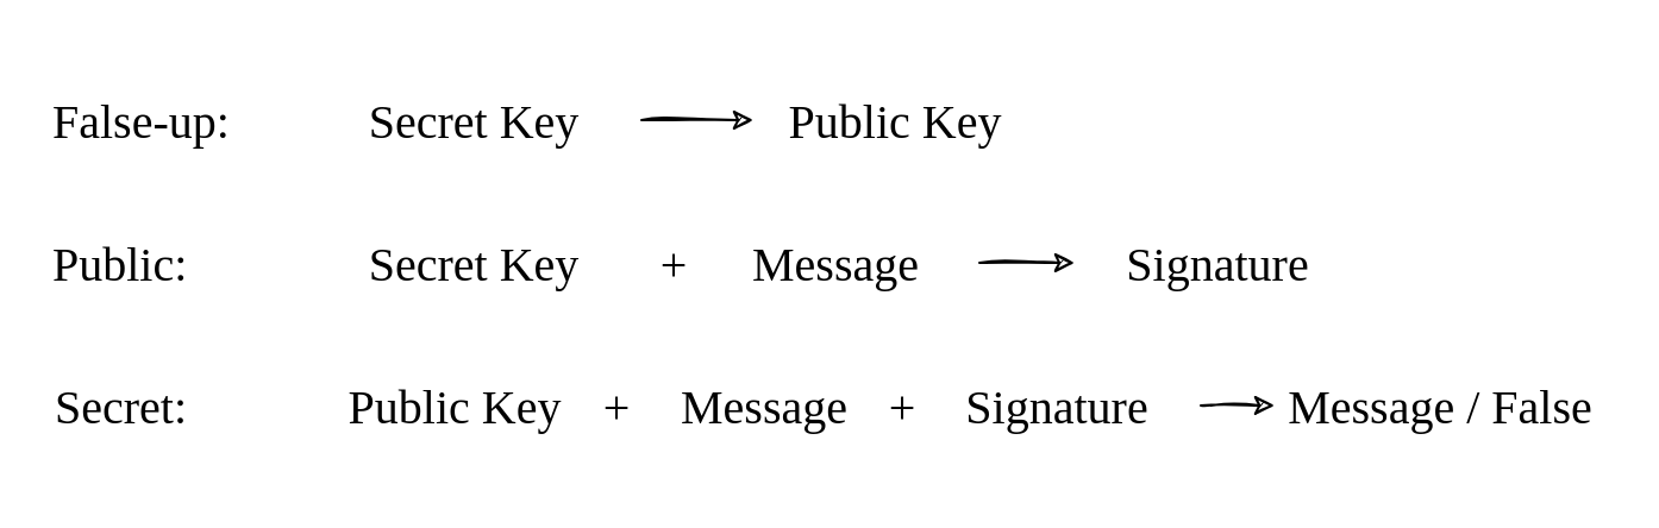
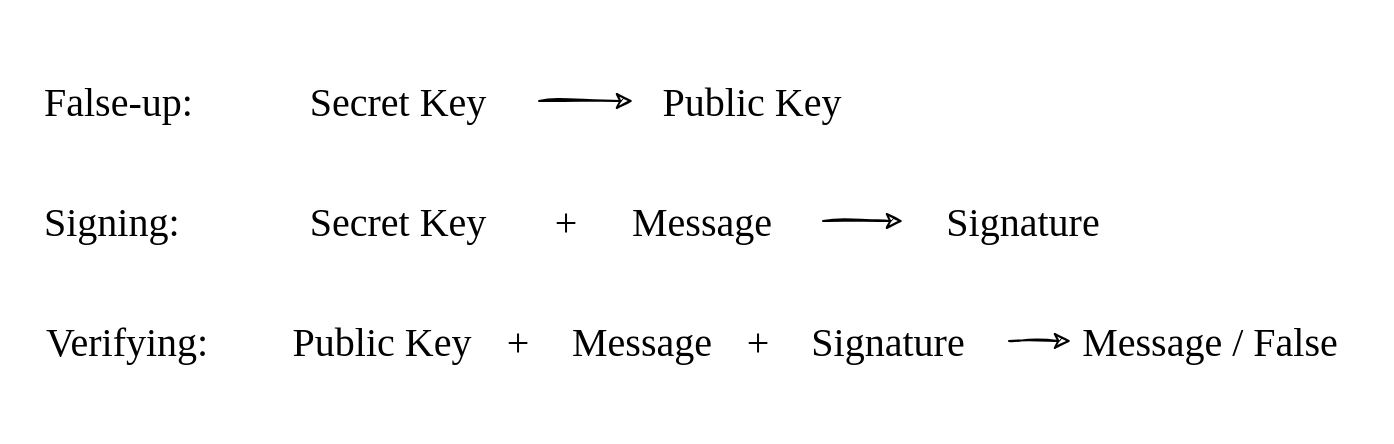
  <mxCell id="0" />
  <mxCell id="1" parent="0" />
  <mxCell id="2" value="&lt;font data-font-src=&quot;https://fonts.googleapis.com/css?family=Gloria+Hallelujah&quot; style=&quot;font-size: 20px&quot; face=&quot;Gloria Hallelujah&quot;&gt;Public Key&lt;/font&gt;" style="text;html=1;strokeColor=none;fillColor=none;align=center;verticalAlign=middle;whiteSpace=wrap;rounded=0;sketch=0;fillStyle=solid;" vertex="1" parent="1"><mxGeometry x="131" y="140" width="120" height="60" as="geometry" /></mxCell>
  <mxCell id="3" value="&lt;font data-font-src=&quot;https://fonts.googleapis.com/css?family=Gloria+Hallelujah&quot; style=&quot;font-size: 20px&quot; face=&quot;Gloria Hallelujah&quot;&gt;+&lt;br&gt;&lt;/font&gt;" style="text;html=1;strokeColor=none;fillColor=none;align=center;verticalAlign=middle;whiteSpace=wrap;rounded=0;sketch=0;fillStyle=solid;" vertex="1" parent="1"><mxGeometry x="239" y="140" width="40" height="60" as="geometry" /></mxCell>
  <mxCell id="4" value="&lt;font data-font-src=&quot;https://fonts.googleapis.com/css?family=Gloria+Hallelujah&quot; style=&quot;font-size: 20px&quot; face=&quot;Gloria Hallelujah&quot;&gt;Message&lt;br&gt;&lt;/font&gt;" style="text;html=1;strokeColor=none;fillColor=none;align=center;verticalAlign=middle;whiteSpace=wrap;rounded=0;sketch=0;fillStyle=solid;" vertex="1" parent="1"><mxGeometry x="261" y="140" width="120" height="60" as="geometry" /></mxCell>
  <mxCell id="5" value="&lt;font data-font-src=&quot;https://fonts.googleapis.com/css?family=Gloria+Hallelujah&quot; style=&quot;font-size: 20px&quot; face=&quot;Gloria Hallelujah&quot;&gt;Signature&lt;/font&gt;" style="text;html=1;strokeColor=none;fillColor=none;align=center;verticalAlign=middle;whiteSpace=wrap;rounded=0;sketch=0;fillStyle=solid;" vertex="1" parent="1"><mxGeometry x="384" y="140" width="120" height="60" as="geometry" /></mxCell>
  <mxCell id="6" value="&lt;font data-font-src=&quot;https://fonts.googleapis.com/css?family=Gloria+Hallelujah&quot; style=&quot;font-size: 20px&quot; face=&quot;Gloria Hallelujah&quot;&gt;+&lt;br&gt;&lt;/font&gt;" style="text;html=1;strokeColor=none;fillColor=none;align=center;verticalAlign=middle;whiteSpace=wrap;rounded=0;sketch=0;fillStyle=solid;" vertex="1" parent="1"><mxGeometry x="359" y="140" width="40" height="60" as="geometry" /></mxCell>
  <mxCell id="7" value="" style="endArrow=classic;html=1;rounded=0;sketch=1;fontSize=20;exitX=1;exitY=0.5;exitDx=0;exitDy=0;" edge="1" parent="1" source="5" target="8"><mxGeometry width="50" height="50" relative="1" as="geometry"><mxPoint x="432" y="110" as="sourcePoint" /><mxPoint x="462" y="100.594" as="targetPoint" /></mxGeometry></mxCell>
  <mxCell id="8" value="&lt;font data-font-src=&quot;https://fonts.googleapis.com/css?family=Gloria+Hallelujah&quot; style=&quot;font-size: 20px&quot; face=&quot;Gloria Hallelujah&quot;&gt;Message / False&lt;br&gt;&lt;/font&gt;" style="text;html=1;strokeColor=none;fillColor=none;align=center;verticalAlign=middle;whiteSpace=wrap;rounded=0;sketch=0;fillStyle=solid;" vertex="1" parent="1"><mxGeometry x="535" y="140" width="140" height="60" as="geometry" /></mxCell>
- <mxCell id="9" value="&lt;div&gt;&lt;font data-font-src=&quot;https://fonts.googleapis.com/css?family=Gloria+Hallelujah&quot; style=&quot;font-size: 20px&quot; face=&quot;Gloria Hallelujah&quot;&gt;Secret:&lt;/font&gt;&lt;br&gt;&lt;/div&gt;" style="text;html=1;strokeColor=none;fillColor=none;align=left;verticalAlign=middle;whiteSpace=wrap;rounded=0;sketch=0;fillStyle=solid;" vertex="1" parent="1"><mxGeometry x="21" y="140" width="140" height="60" as="geometry" /></mxCell>
+ <mxCell id="9" value="&lt;div&gt;&lt;font data-font-src=&quot;https://fonts.googleapis.com/css?family=Gloria+Hallelujah&quot; style=&quot;font-size: 20px&quot; face=&quot;Gloria Hallelujah&quot;&gt;Verifying:&lt;/font&gt;&lt;br&gt;&lt;/div&gt;" style="text;html=1;strokeColor=none;fillColor=none;align=left;verticalAlign=middle;whiteSpace=wrap;rounded=0;sketch=0;fillStyle=solid;" vertex="1" parent="1"><mxGeometry x="21" y="140" width="140" height="60" as="geometry" /></mxCell>
  <mxCell id="10" value="&lt;font data-font-src=&quot;https://fonts.googleapis.com/css?family=Gloria+Hallelujah&quot; style=&quot;font-size: 20px&quot; face=&quot;Gloria Hallelujah&quot;&gt;Secret Key&lt;/font&gt;" style="text;html=1;strokeColor=none;fillColor=none;align=center;verticalAlign=middle;whiteSpace=wrap;rounded=0;sketch=0;fillStyle=solid;" vertex="1" parent="1"><mxGeometry x="139" y="80" width="120" height="60" as="geometry" /></mxCell>
  <mxCell id="11" value="&lt;font data-font-src=&quot;https://fonts.googleapis.com/css?family=Gloria+Hallelujah&quot; style=&quot;font-size: 20px&quot; face=&quot;Gloria Hallelujah&quot;&gt;+&lt;br&gt;&lt;/font&gt;" style="text;html=1;strokeColor=none;fillColor=none;align=center;verticalAlign=middle;whiteSpace=wrap;rounded=0;sketch=0;fillStyle=solid;" vertex="1" parent="1"><mxGeometry x="263" y="80" width="40" height="60" as="geometry" /></mxCell>
  <mxCell id="12" value="&lt;font data-font-src=&quot;https://fonts.googleapis.com/css?family=Gloria+Hallelujah&quot; style=&quot;font-size: 20px&quot; face=&quot;Gloria Hallelujah&quot;&gt;Message&lt;br&gt;&lt;/font&gt;" style="text;html=1;strokeColor=none;fillColor=none;align=center;verticalAlign=middle;whiteSpace=wrap;rounded=0;sketch=0;fillStyle=solid;" vertex="1" parent="1"><mxGeometry x="291" y="80" width="120" height="60" as="geometry" /></mxCell>
  <mxCell id="13" value="&lt;font data-font-src=&quot;https://fonts.googleapis.com/css?family=Gloria+Hallelujah&quot; style=&quot;font-size: 20px&quot; face=&quot;Gloria Hallelujah&quot;&gt;Signature&lt;/font&gt;" style="text;html=1;strokeColor=none;fillColor=none;align=center;verticalAlign=middle;whiteSpace=wrap;rounded=0;sketch=0;fillStyle=solid;" vertex="1" parent="1"><mxGeometry x="451" y="80" width="121" height="60" as="geometry" /></mxCell>
  <mxCell id="14" value="" style="endArrow=classic;html=1;rounded=0;sketch=1;fontSize=20;exitX=1;exitY=0.5;exitDx=0;exitDy=0;" edge="1" parent="1" source="12" target="13"><mxGeometry width="50" height="50" relative="1" as="geometry"><mxPoint x="292" y="50" as="sourcePoint" /><mxPoint x="366" y="50" as="targetPoint" /></mxGeometry></mxCell>
- <mxCell id="15" value="&lt;div&gt;&lt;font data-font-src=&quot;https://fonts.googleapis.com/css?family=Gloria+Hallelujah&quot; style=&quot;font-size: 20px&quot; face=&quot;Gloria Hallelujah&quot;&gt;Public:&lt;/font&gt;&lt;br&gt;&lt;/div&gt;" style="text;html=1;strokeColor=none;fillColor=none;align=left;verticalAlign=middle;whiteSpace=wrap;rounded=0;sketch=0;fillStyle=solid;" vertex="1" parent="1"><mxGeometry x="20" y="80" width="140" height="60" as="geometry" /></mxCell>
+ <mxCell id="15" value="&lt;div&gt;&lt;font data-font-src=&quot;https://fonts.googleapis.com/css?family=Gloria+Hallelujah&quot; style=&quot;font-size: 20px&quot; face=&quot;Gloria Hallelujah&quot;&gt;Signing:&lt;/font&gt;&lt;br&gt;&lt;/div&gt;" style="text;html=1;strokeColor=none;fillColor=none;align=left;verticalAlign=middle;whiteSpace=wrap;rounded=0;sketch=0;fillStyle=solid;" vertex="1" parent="1"><mxGeometry x="20" y="80" width="140" height="60" as="geometry" /></mxCell>
  <mxCell id="16" value="&lt;font data-font-src=&quot;https://fonts.googleapis.com/css?family=Gloria+Hallelujah&quot; style=&quot;font-size: 20px&quot; face=&quot;Gloria Hallelujah&quot;&gt;Secret Key&lt;br&gt;&lt;/font&gt;" style="text;html=1;strokeColor=none;fillColor=none;align=center;verticalAlign=middle;whiteSpace=wrap;rounded=0;sketch=0;fillStyle=solid;" vertex="1" parent="1"><mxGeometry x="129" y="20" width="140" height="60" as="geometry" /></mxCell>
  <mxCell id="17" value="&lt;font data-font-src=&quot;https://fonts.googleapis.com/css?family=Gloria+Hallelujah&quot; style=&quot;font-size: 20px&quot; face=&quot;Gloria Hallelujah&quot;&gt;Public Key&lt;/font&gt;" style="text;html=1;strokeColor=none;fillColor=none;align=center;verticalAlign=middle;whiteSpace=wrap;rounded=0;sketch=0;fillStyle=solid;" vertex="1" parent="1"><mxGeometry x="316" y="20" width="120" height="60" as="geometry" /></mxCell>
  <mxCell id="18" value="" style="endArrow=classic;html=1;rounded=0;sketch=1;fontSize=20;entryX=0;entryY=0.5;entryDx=0;entryDy=0;exitX=1;exitY=0.5;exitDx=0;exitDy=0;" edge="1" parent="1" source="16" target="17"><mxGeometry width="50" height="50" relative="1" as="geometry"><mxPoint x="272" y="50" as="sourcePoint" /><mxPoint x="492" y="290" as="targetPoint" /></mxGeometry></mxCell>
  <mxCell id="19" value="&lt;div&gt;&lt;font data-font-src=&quot;https://fonts.googleapis.com/css?family=Gloria+Hallelujah&quot; style=&quot;font-size: 20px&quot; face=&quot;Gloria Hallelujah&quot;&gt;False-up:&lt;/font&gt;&lt;br&gt;&lt;/div&gt;" style="text;html=1;strokeColor=none;fillColor=none;align=left;verticalAlign=middle;whiteSpace=wrap;rounded=0;sketch=0;fillStyle=solid;" vertex="1" parent="1"><mxGeometry x="20" y="20" width="140" height="60" as="geometry" /></mxCell>
